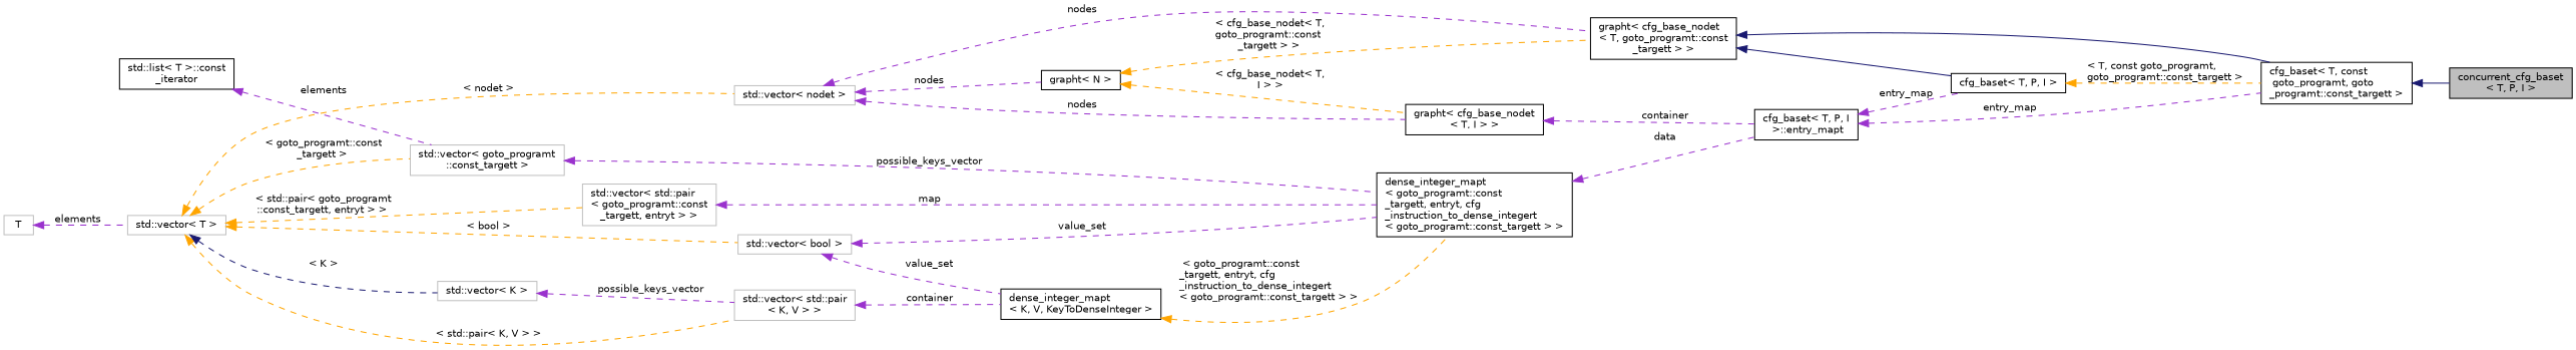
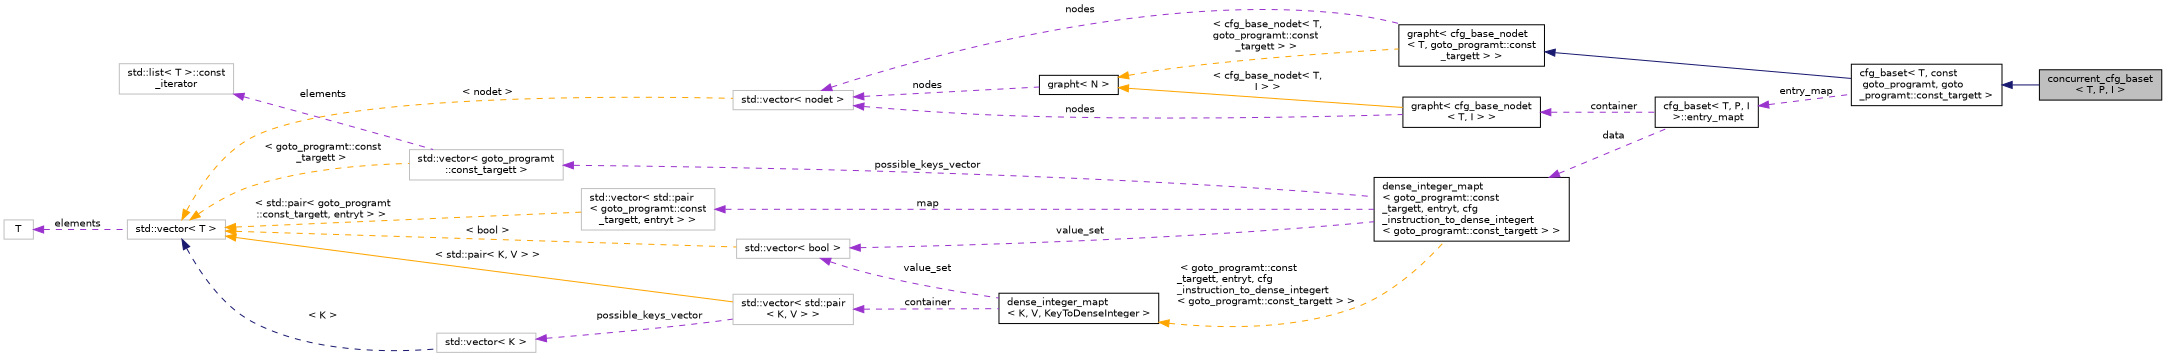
  digraph {
    rankdir=LR
    node [color=black fontname=Helvetica fontsize=10 shape=record]
    edge [color=darkorchid3 dir=back fontname=Helvetica fontsize=10 labelfontname=Helvetica labelfontsize=10 style=dashed]
    n1 [fillcolor=grey75 fontcolor=black height=0.2 label="concurrent_cfg_baset\l\< T, P, I \>" style=filled width=0.4]
    n2 [height=0.2 label="cfg_baset\< T, const\l goto_programt, goto\l_programt::const_targett \>" width=0.4]
    n3 [height=0.2 label="grapht\< cfg_base_nodet\l\< T, goto_programt::const\l_targett \> \>" width=0.4]
-   n4 [height=0.2 label="cfg_baset\< T, P, I \>" width=0.4]
    n5 [color=grey75 height=0.2 label="std::vector\< nodet \>" width=0.4]
    n6 [height=0.2 label="grapht\< N \>" width=0.4]
    n7 [height=0.2 label="grapht\< cfg_base_nodet\l\< T, I \> \>" width=0.4]
    n8 [height=0.2 label="cfg_baset\< T, P, I\l \>::entry_mapt" width=0.4]
    n9 [color=grey75 height=0.2 label="std::vector\< T \>" width=0.4]
    n10 [color=grey75 height=0.2 label="std::vector\< goto_programt\l::const_targett \>" width=0.4]
    n11 [color=grey75 height=0.2 label="std::vector\< bool \>" width=0.4]
    n12 [color=grey75 height=0.2 label="std::vector\< std::pair\l\< goto_programt::const\l_targett, entryt \> \>" width=0.4]
    n13 [color=grey75 height=0.2 label="std::vector\< std::pair\l\< K, V \> \>" width=0.4]
    n14 [color=grey75 height=0.2 label="std::vector\< K \>" width=0.4]
    n15 [height=0.2 label="dense_integer_mapt\l\< goto_programt::const\l_targett, entryt, cfg\l_instruction_to_dense_integert\l\< goto_programt::const_targett \> \>" width=0.4]
    n16 [height=0.2 label="dense_integer_mapt\l\< K, V, KeyToDenseInteger \>" width=0.4]
    n17 [color=grey75 height=0.2 label=T width=0.4]
-   n18 [height=0.2 label="std::list\< T \>::const\l_iterator" width=0.4]
+   n18 [color=grey75 height=0.2 label="std::list\< T \>::const\l_iterator" width=0.4]
    n2 -> n1 [color=midnightblue style=solid]
    n3 -> n2 [color=midnightblue style=solid]
-   n3 -> n4 [color=midnightblue style=solid]
-   n4 -> n2 [color=orange label=" \< T, const goto_programt,\l goto_programt::const_targett \>"]
    n5 -> n3 [label=" nodes"]
    n5 -> n6 [label=" nodes"]
    n5 -> n7 [label=" nodes"]
    n6 -> n3 [color=orange label=" \< cfg_base_nodet\< T,\l goto_programt::const\l_targett \> \>"]
-   n6 -> n7 [color=orange label=" \< cfg_base_nodet\< T,\l I \> \>"]
+   n6 -> n7 [color=orange label=" \< cfg_base_nodet\< T,\l I \> \>" style=solid]
    n7 -> n8 [label=" container"]
    n8 -> n2 [label=" entry_map"]
-   n8 -> n4 [label=" entry_map"]
    n9 -> n5 [color=orange label=" \< nodet \>"]
    n9 -> n10 [color=orange label=" \< goto_programt::const\l_targett \>"]
    n9 -> n11 [color=orange label=" \< bool \>"]
    n9 -> n12 [color=orange label=" \< std::pair\< goto_programt\l::const_targett, entryt \> \>"]
-   n9 -> n13 [color=orange label=" \< std::pair\< K, V \> \>"]
+   n9 -> n13 [color=orange label=" \< std::pair\< K, V \> \>" style=solid]
    n9 -> n14 [color=midnightblue label=" \< K \>"]
    n10 -> n15 [label=" possible_keys_vector"]
    n11 -> n15 [label=" value_set"]
    n11 -> n16 [label=" value_set"]
    n12 -> n15 [label=" map"]
    n13 -> n16 [label=" container"]
    n14 -> n13 [label=" possible_keys_vector"]
    n15 -> n8 [label=" data"]
    n16 -> n15 [color=orange label=" \< goto_programt::const\l_targett, entryt, cfg\l_instruction_to_dense_integert\l\< goto_programt::const_targett \> \>"]
    n17 -> n9 [label=" elements"]
    n18 -> n10 [label=" elements"]
  }
